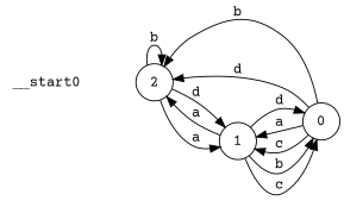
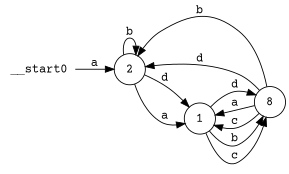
  digraph {
    fontname="Courier Prime"
    rankdir=LR
    node [fontname="Courier Prime" shape=circle color=black fillcolor=white style=filled]
    edge [fontname="Courier Prime"]
    __start0 [shape=none color="" fillcolor="" style=""]
-   n2 [label=0]
+   n2 [label=8]
    n3 [label=1]
    n4 [label=2]
    n2 -> n3 [label=a]
    n2 -> n3 [label=c]
    n2 -> n4 [label=b]
    n2 -> n4 [label=d]
    n3 -> n2 [label=b]
    n3 -> n2 [label=c]
    n3 -> n2 [label=d]
-   n3 -> n4 [label=a]
+   __start0 -> n4 [label=a]
    n4 -> n3 [label=a]
    n4 -> n3 [label=d]
    n4 -> n4 [label=b]
  }
